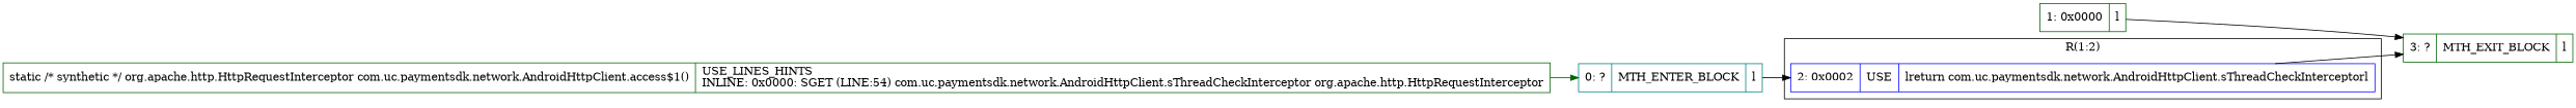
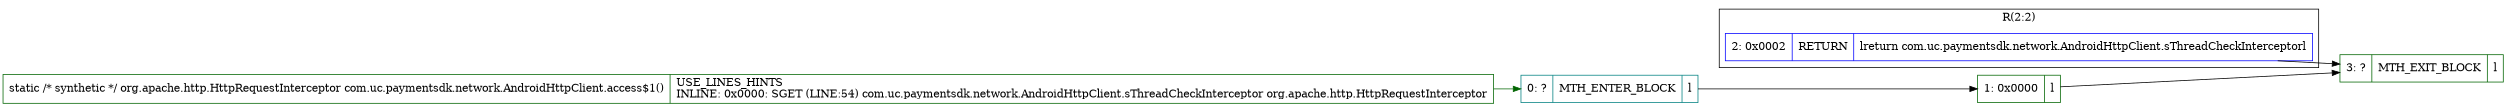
  digraph {
    rankdir=LR
    node [color=darkgreen shape=record]
    edge [color=black]
-   n1 [color=blue label="{2\:\ 0x0002|USE\l|lreturn com.uc.paymentsdk.network.AndroidHttpClient.sThreadCheckInterceptorl}"]
+   n1 [color=blue label="{2\:\ 0x0002|RETURN\l|lreturn com.uc.paymentsdk.network.AndroidHttpClient.sThreadCheckInterceptorl}"]
    n2 [label="{3\:\ ?|MTH_EXIT_BLOCK\l|l}"]
    n3 [color=teal label="{0\:\ ?|MTH_ENTER_BLOCK\l|l}"]
    n4 [label="{1\:\ 0x0000|l}"]
    n5 [label="{static \/* synthetic *\/ org.apache.http.HttpRequestInterceptor com.uc.paymentsdk.network.AndroidHttpClient.access$1()  | USE_LINES_HINTS\lINLINE: 0x0000: SGET  (LINE:54) com.uc.paymentsdk.network.AndroidHttpClient.sThreadCheckInterceptor org.apache.http.HttpRequestInterceptor\l}"]
    subgraph cluster_1 {
-     label="R(1:2)"
+     label="R(2:2)"
      n1
    }
    n1 -> n2
-   n3 -> n1
+   n3 -> n4
    n4 -> n2
    n5 -> n3 [color=darkgreen]
  }
